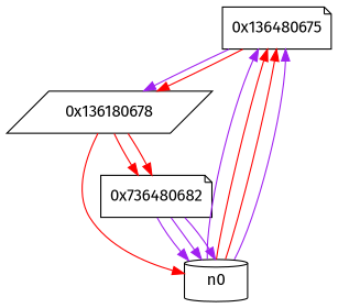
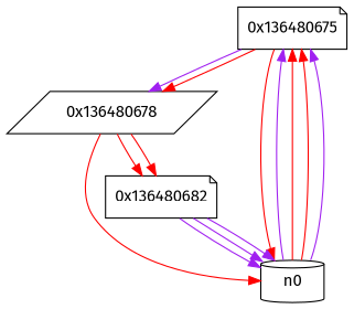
  digraph {
    fontname="Fira Sans"
    node [fontname="Fira Sans" shape=note]
    edge [color=red fontname="Fira Sans"]
    n1 [label="0x136480675"]
-   n2 [label="0x136180678" shape=parallelogram]
+   n2 [label="0x136480678" shape=parallelogram]
    n0 [shape=cylinder]
-   n3 [label="0x736480682"]
+   n3 [label="0x136480682"]
    n1 -> n2 [color=purple]
    n1 -> n2
+   n1 -> n0
    n2 -> n0
    n2 -> n3
    n2 -> n3
    n0 -> n1 [color=purple]
    n0 -> n1
    n0 -> n1
    n0 -> n1 [color=purple]
    n3 -> n0 [color=purple]
    n3 -> n0 [color=purple]
    n3 -> n0 [color=purple]
  }
